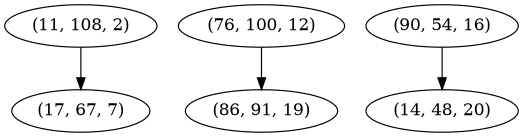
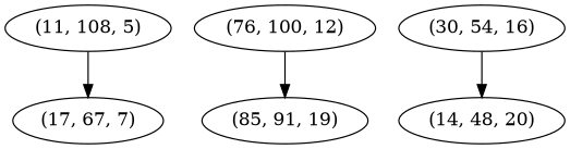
  digraph {
-   "(11, 108, 5)" [label="(11, 108, 2)"]
+   "(11, 108, 5)"
    "(17, 67, 7)"
    "(76, 100, 12)"
-   "(86, 91, 19)"
+   "(86, 91, 19)" [label="(85, 91, 19)"]
    n5 [label="(14, 48, 20)"]
-   "(30, 54, 16)" [label="(90, 54, 16)"]
+   "(30, 54, 16)"
    "(11, 108, 5)" -> "(17, 67, 7)"
    "(76, 100, 12)" -> "(86, 91, 19)"
    "(30, 54, 16)" -> n5
  }
